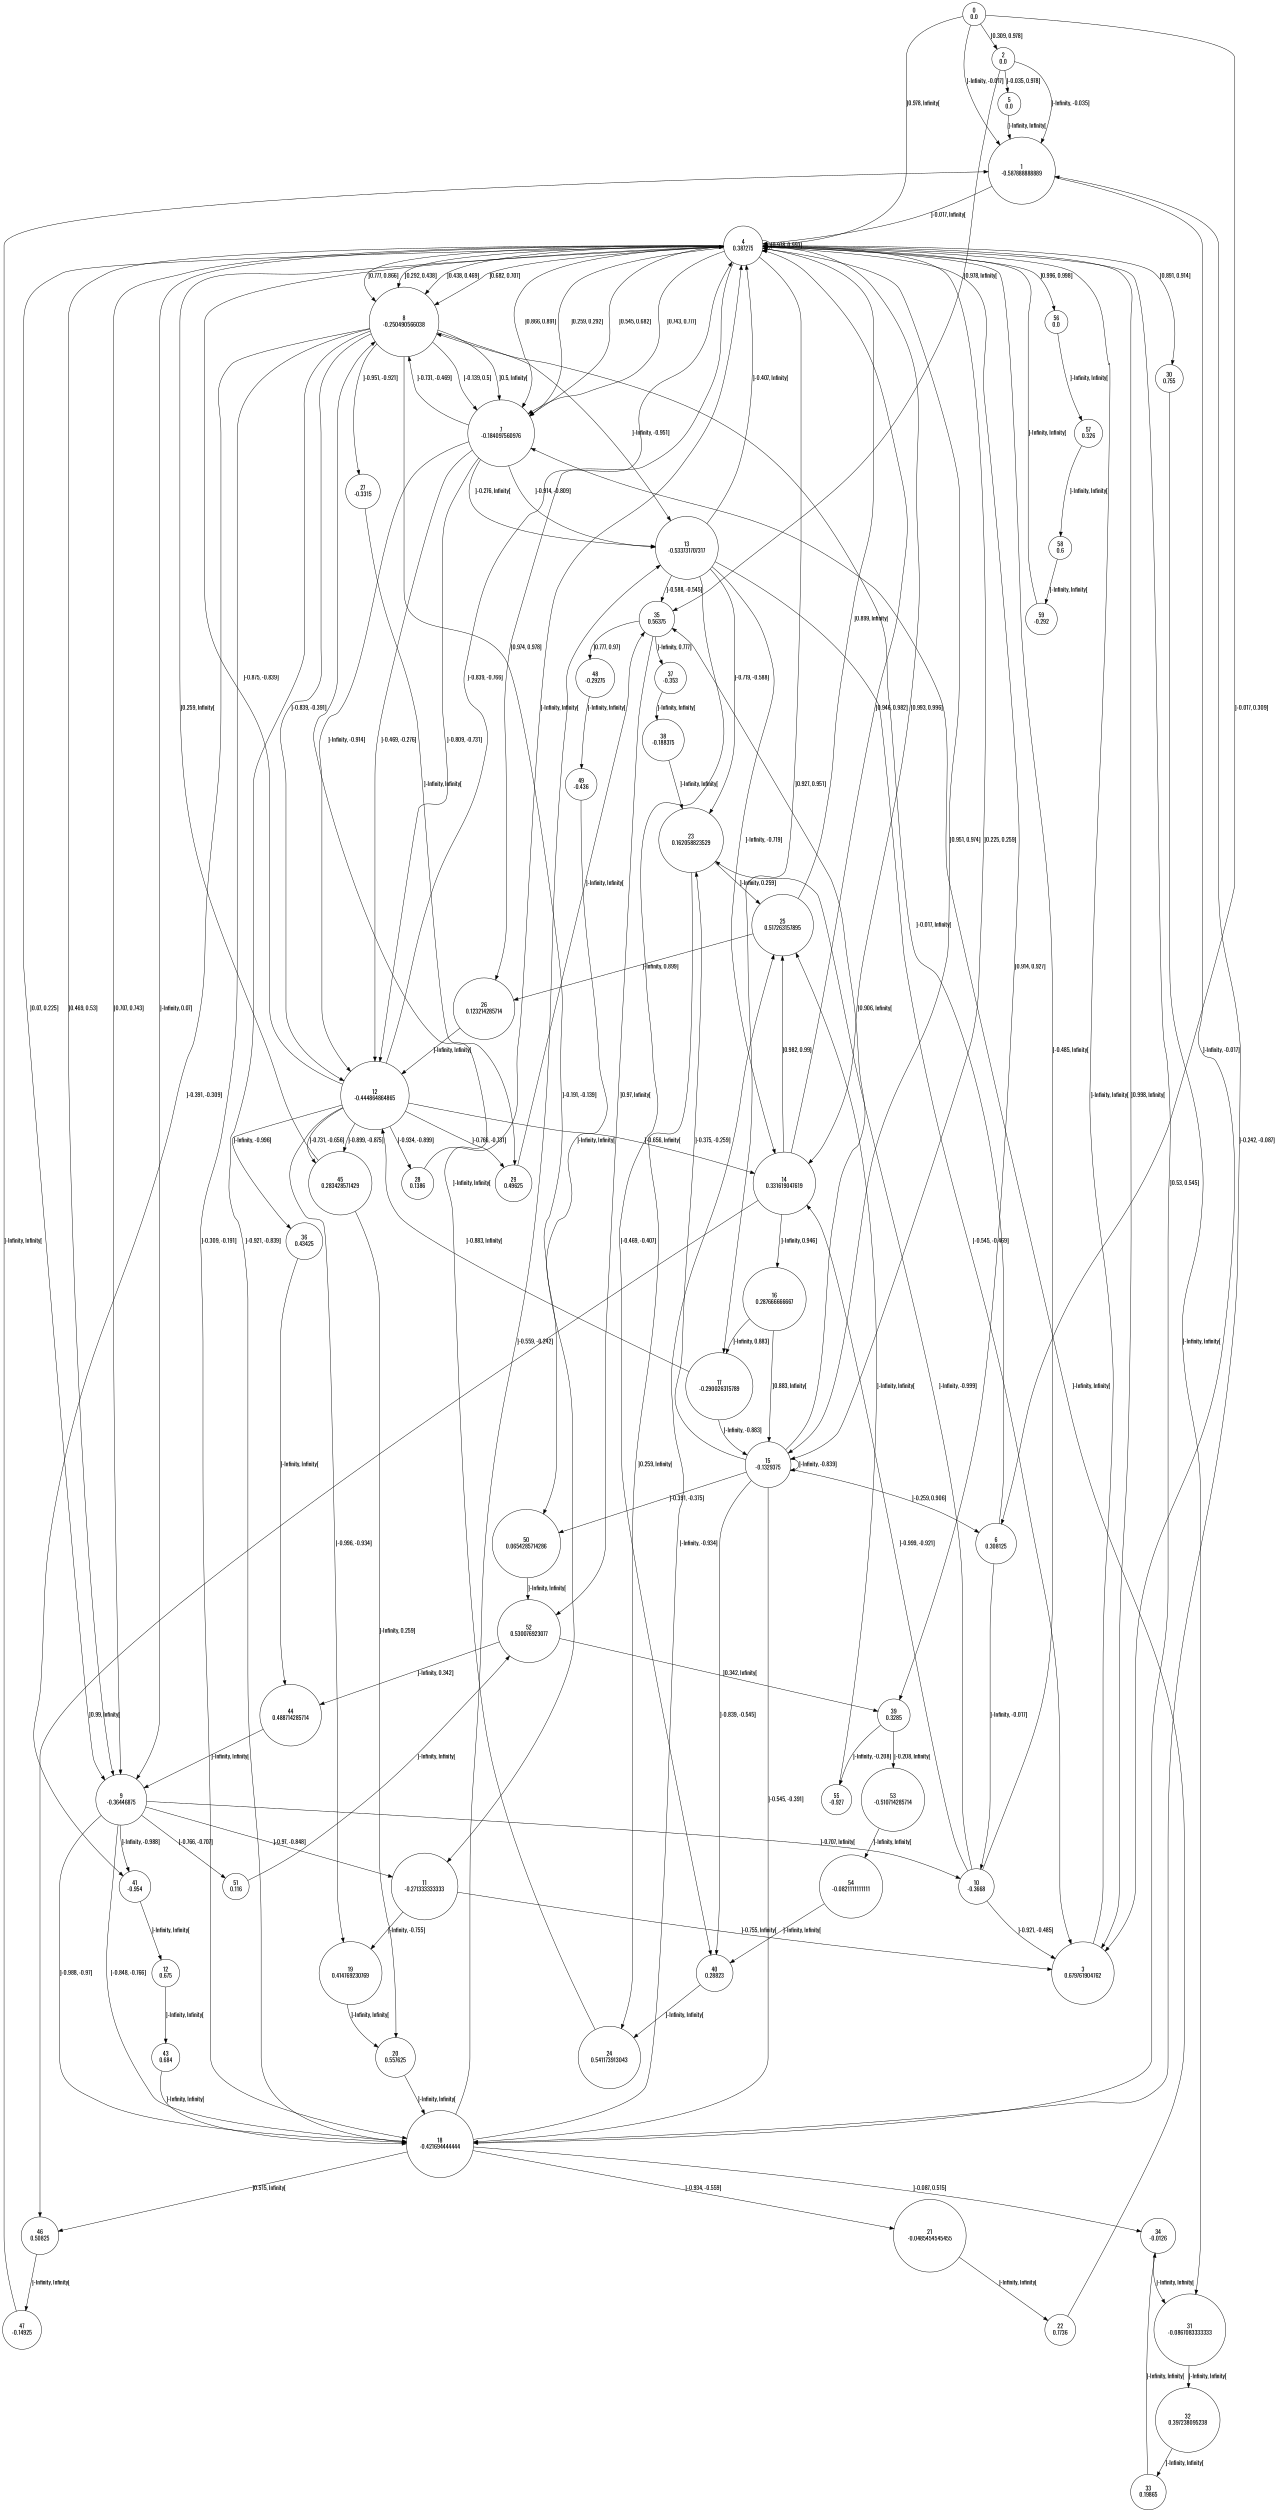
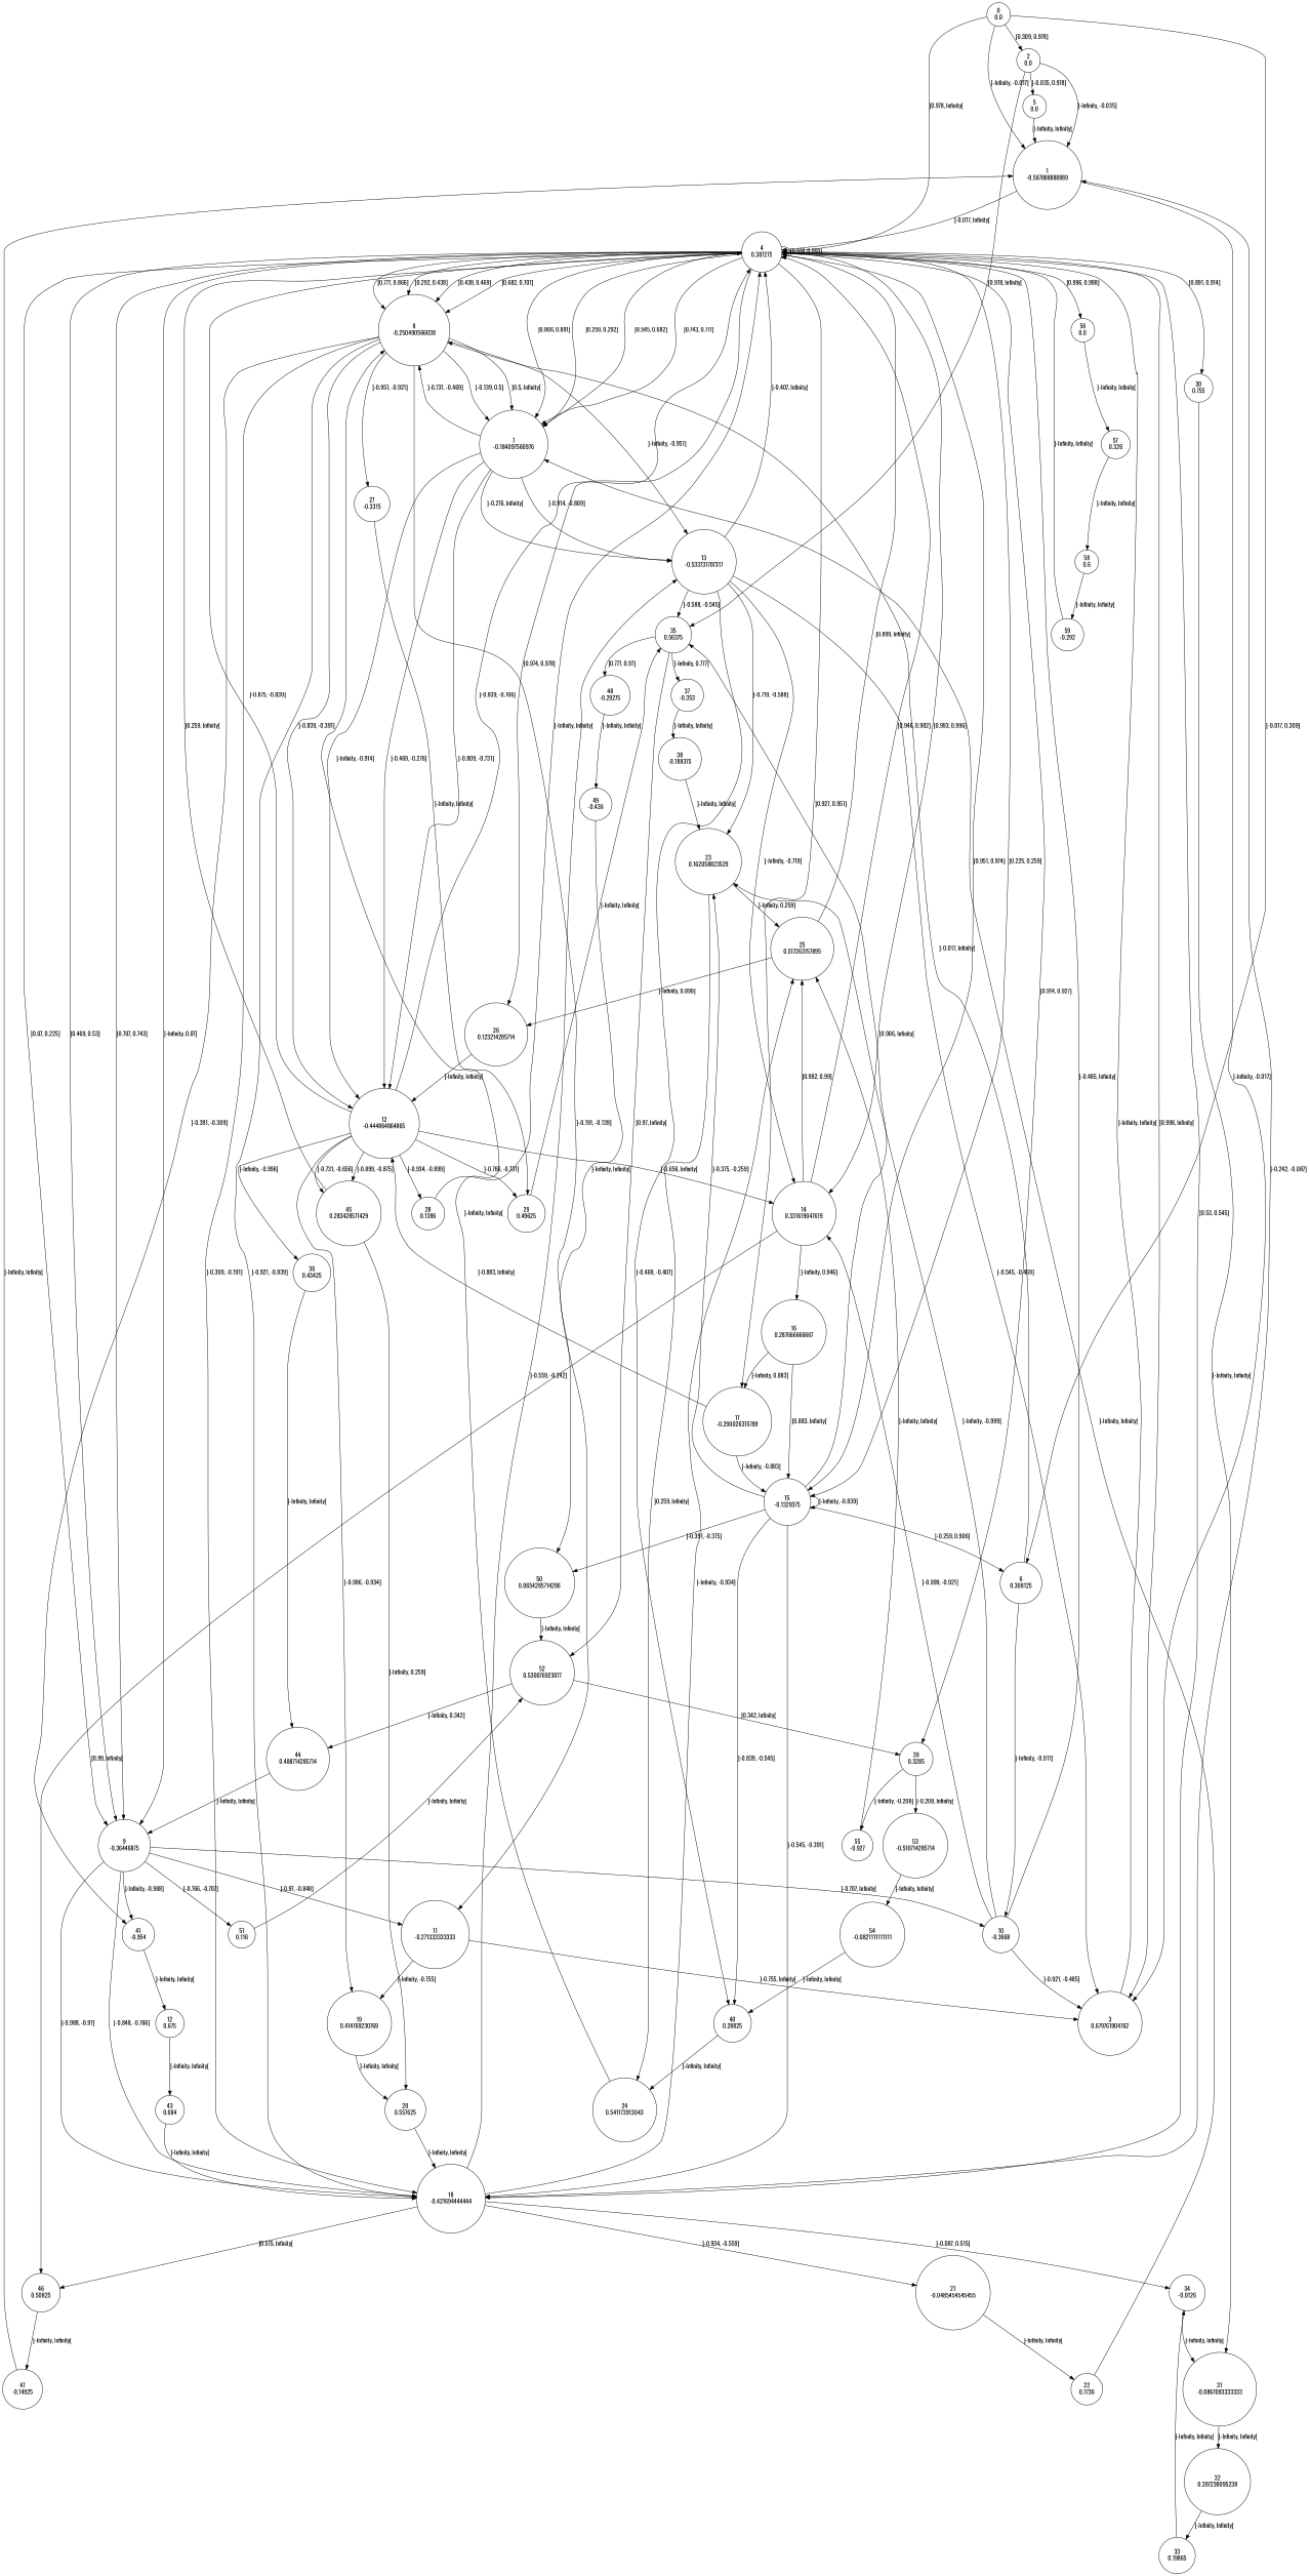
  digraph {
    fontname=Oswald
    node [fontname=Oswald shape=circle]
    edge [fontname=Oswald]
    n1 [label="0\n0.0"]
    n2 [label="1\n-0.587888888889"]
    n3 [label="6\n0.308125"]
    n4 [label="2\n0.0"]
    n5 [label="4\n0.387275"]
    n6 [label="3\n0.679761904762"]
    n7 [label="8\n-0.250490566038"]
    n8 [label="10\n-0.3668"]
    n9 [label="5\n0.0"]
    n10 [label="35\n0.56375"]
    n11 [label="9\n-0.36446875"]
    n12 [label="15\n-0.1329375"]
    n13 [label="7\n-0.184097560976"]
    n14 [label="18\n-0.421694444444"]
    n15 [label="30\n0.755"]
    n16 [label="39\n0.3285"]
    n17 [label="17\n-0.290026315789"]
    n18 [label="26\n0.123214285714"]
    n19 [label="14\n0.331619047619"]
    n20 [label="56\n0.0"]
    n21 [label="41\n-0.954"]
    n22 [label="11\n-0.271333333333"]
    n23 [label="12\n-0.444864864865"]
    n24 [label="13\n-0.533731707317"]
    n25 [label="27\n-0.3315"]
    n26 [label="23\n0.162058823529"]
    n27 [label="37\n-0.353"]
    n28 [label="48\n-0.29275"]
    n29 [label="52\n0.530076923077"]
    n30 [label="51\n0.116"]
-   n31 [label="40\n0.28823"]
+   n31 [label="40\n0.28825"]
    n32 [label="50\n0.0654285714286"]
    n33 [label="25\n0.517263157895"]
    n34 [label="46\n0.50825"]
    n35 [label="21\n-0.0485454545455"]
    n36 [label="34\n-0.0126"]
    n37 [label="31\n-0.0867083333333"]
    n38 [label="55\n-0.927"]
    n39 [label="53\n-0.510714285714"]
    n40 [label="16\n0.287666666667"]
    n41 [label="57\n0.326"]
    n42 [label="38\n-0.188375"]
    n43 [label="49\n-0.436"]
    n44 [label="44\n0.488714285714"]
    n45 [label="12\n0.675"]
    n46 [label="19\n0.414769230769"]
    n47 [label="24\n0.541173913043"]
    n48 [label="36\n0.43425"]
    n49 [label="28\n0.1386"]
    n50 [label="45\n0.283428571429"]
    n51 [label="29\n0.49625"]
    n52 [label="47\n-0.14925"]
    n53 [label="22\n0.7736"]
    n54 [label="32\n0.397238095238"]
    n55 [label="54\n-0.0821111111111"]
    n56 [label="58\n0.6"]
    n57 [label="20\n0.557625"]
    n58 [label="43\n0.684"]
    n59 [label="33\n0.19865"]
    n60 [label="59\n-0.292"]
    n1 -> n2 [label="]-Infinity, -0.017]"]
    n1 -> n3 [label="]-0.017, 0.309]"]
    n1 -> n4 [label="]0.309, 0.978]"]
    n1 -> n5 [label="]0.978, Infinity["]
    n2 -> n5 [label="]-0.017, Infinity["]
    n2 -> n6 [label="]-Infinity, -0.017]"]
    n3 -> n7 [label="]-0.017, Infinity["]
    n3 -> n8 [label="]-Infinity, -0.017]"]
    n4 -> n2 [label="]-Infinity, -0.035]"]
    n4 -> n9 [label="]-0.035, 0.978]"]
    n4 -> n10 [label="]0.978, Infinity["]
    n5 -> n5 [label="]0.978, 0.993]"]
    n5 -> n6 [label="]0.998, Infinity["]
    n5 -> n7 [label="]0.292, 0.438]"]
    n5 -> n7 [label="]0.438, 0.469]"]
    n5 -> n7 [label="]0.682, 0.707]"]
    n5 -> n7 [label="]0.777, 0.866]"]
    n5 -> n11 [label="]-Infinity, 0.07]"]
    n5 -> n11 [label="]0.07, 0.225]"]
    n5 -> n11 [label="]0.469, 0.53]"]
    n5 -> n11 [label="]0.707, 0.743]"]
    n5 -> n12 [label="]0.225, 0.259]"]
    n5 -> n12 [label="]0.951, 0.974]"]
    n5 -> n13 [label="]0.259, 0.292]"]
    n5 -> n13 [label="]0.545, 0.682]"]
    n5 -> n13 [label="]0.743, 0.777]"]
    n5 -> n13 [label="]0.866, 0.891]"]
    n5 -> n14 [label="]0.53, 0.545]"]
    n5 -> n15 [label="]0.891, 0.914]"]
    n5 -> n16 [label="]0.914, 0.927]"]
    n5 -> n17 [label="]0.927, 0.951]"]
    n5 -> n18 [label="]0.974, 0.978]"]
    n5 -> n19 [label="]0.993, 0.996]"]
    n5 -> n20 [label="]0.996, 0.998]"]
    n6 -> n5 [label="]-Infinity, Infinity["]
    n7 -> n13 [label="]-0.139, 0.5]"]
    n7 -> n13 [label="]0.5, Infinity["]
    n7 -> n14 [label="]-0.921, -0.839]"]
    n7 -> n14 [label="]-0.309, -0.191]"]
    n7 -> n21 [label="]-0.391, -0.309]"]
    n7 -> n22 [label="]-0.191, -0.139]"]
    n7 -> n23 [label="]-0.839, -0.391]"]
    n7 -> n24 [label="]-Infinity, -0.951]"]
    n7 -> n25 [label="]-0.951, -0.921]"]
    n8 -> n5 [label="]-0.485, Infinity["]
    n8 -> n6 [label="]-0.921, -0.485]"]
    n8 -> n19 [label="]-0.999, -0.921]"]
    n8 -> n26 [label="]-Infinity, -0.999]"]
    n9 -> n2 [label="]-Infinity, Infinity["]
    n10 -> n27 [label="]-Infinity, 0.777]"]
    n10 -> n28 [label="]0.777, 0.97]"]
    n10 -> n29 [label="]0.97, Infinity["]
    n11 -> n8 [label="]-0.707, Infinity["]
    n11 -> n14 [label="]-0.988, -0.97]"]
    n11 -> n14 [label="]-0.848, -0.766]"]
    n11 -> n21 [label="]-Infinity, -0.988]"]
    n11 -> n22 [label="]-0.97, -0.848]"]
    n11 -> n30 [label="]-0.766, -0.707]"]
    n12 -> n3 [label="]-0.259, 0.906]"]
    n12 -> n10 [label="]0.906, Infinity["]
    n12 -> n12 [label="]-Infinity, -0.839]"]
    n12 -> n14 [label="]-0.545, -0.391]"]
    n12 -> n26 [label="]-0.375, -0.259]"]
    n12 -> n31 [label="]-0.839, -0.545]"]
    n12 -> n32 [label="]-0.391, -0.375]"]
    n13 -> n7 [label="]-0.731, -0.469]"]
    n13 -> n23 [label="]-Infinity, -0.914]"]
    n13 -> n23 [label="]-0.809, -0.731]"]
    n13 -> n23 [label="]-0.469, -0.276]"]
    n13 -> n24 [label="]-0.914, -0.809]"]
    n13 -> n24 [label="]-0.276, Infinity["]
    n14 -> n2 [label="]-0.242, -0.087]"]
    n14 -> n24 [label="]-0.559, -0.242]"]
    n14 -> n33 [label="]-Infinity, -0.934]"]
    n14 -> n34 [label="]0.515, Infinity["]
    n14 -> n35 [label="]-0.934, -0.559]"]
    n14 -> n36 [label="]-0.087, 0.515]"]
    n15 -> n37 [label="]-Infinity, Infinity["]
    n16 -> n38 [label="]-Infinity, -0.208]"]
    n16 -> n39 [label="]-0.208, Infinity["]
    n17 -> n12 [label="]-Infinity, -0.883]"]
    n17 -> n23 [label="]-0.883, Infinity["]
    n18 -> n23 [label="]-Infinity, Infinity["]
    n19 -> n5 [label="]0.946, 0.982]"]
    n19 -> n33 [label="]0.982, 0.99]"]
    n19 -> n34 [label="]0.99, Infinity["]
    n19 -> n40 [label="]-Infinity, 0.946]"]
    n20 -> n41 [label="]-Infinity, Infinity["]
    n21 -> n45 [label="]-Infinity, Infinity["]
    n22 -> n6 [label="]-0.755, Infinity["]
    n22 -> n46 [label="]-Infinity, -0.755]"]
    n23 -> n5 [label="]-0.875, -0.839]"]
    n23 -> n5 [label="]-0.839, -0.766]"]
    n23 -> n19 [label="]-0.656, Infinity["]
    n23 -> n46 [label="]-0.996, -0.934]"]
    n23 -> n48 [label="]-Infinity, -0.996]"]
    n23 -> n49 [label="]-0.934, -0.899]"]
    n23 -> n50 [label="]-0.899, -0.875]"]
    n23 -> n50 [label="]-0.731, -0.656]"]
    n23 -> n51 [label="]-0.766, -0.731]"]
    n24 -> n5 [label="]-0.407, Infinity["]
    n24 -> n6 [label="]-0.545, -0.469]"]
    n24 -> n10 [label="]-0.588, -0.545]"]
    n24 -> n19 [label="]-Infinity, -0.719]"]
    n24 -> n26 [label="]-0.719, -0.588]"]
    n24 -> n31 [label="]-0.469, -0.407]"]
    n25 -> n51 [label="]-Infinity, Infinity["]
    n26 -> n33 [label="]-Infinity, 0.259]"]
    n26 -> n47 [label="]0.259, Infinity["]
    n27 -> n42 [label="]-Infinity, Infinity["]
    n28 -> n43 [label="]-Infinity, Infinity["]
    n29 -> n16 [label="]0.342, Infinity["]
    n29 -> n44 [label="]-Infinity, 0.342]"]
    n30 -> n29 [label="]-Infinity, Infinity["]
    n31 -> n47 [label="]-Infinity, Infinity["]
    n32 -> n29 [label="]-Infinity, Infinity["]
    n33 -> n5 [label="]0.899, Infinity["]
    n33 -> n18 [label="]-Infinity, 0.899]"]
    n34 -> n52 [label="]-Infinity, Infinity["]
    n35 -> n53 [label="]-Infinity, Infinity["]
    n36 -> n37 [label="]-Infinity, Infinity["]
    n37 -> n54 [label="]-Infinity, Infinity["]
    n38 -> n33 [label="]-Infinity, Infinity["]
    n39 -> n55 [label="]-Infinity, Infinity["]
    n40 -> n12 [label="]0.883, Infinity["]
    n40 -> n17 [label="]-Infinity, 0.883]"]
    n41 -> n56 [label="]-Infinity, Infinity["]
    n42 -> n26 [label="]-Infinity, Infinity["]
    n43 -> n32 [label="]-Infinity, Infinity["]
    n44 -> n11 [label="]-Infinity, Infinity["]
    n45 -> n58 [label="]-Infinity, Infinity["]
    n46 -> n57 [label="]-Infinity, Infinity["]
    n47 -> n7 [label="]-Infinity, Infinity["]
    n48 -> n44 [label="]-Infinity, Infinity["]
    n49 -> n5 [label="]-Infinity, Infinity["]
    n50 -> n5 [label="]0.259, Infinity["]
    n50 -> n57 [label="]-Infinity, 0.259]"]
    n51 -> n10 [label="]-Infinity, Infinity["]
    n52 -> n2 [label="]-Infinity, Infinity["]
    n53 -> n13 [label="]-Infinity, Infinity["]
    n54 -> n59 [label="]-Infinity, Infinity["]
    n55 -> n31 [label="]-Infinity, Infinity["]
    n56 -> n60 [label="]-Infinity, Infinity["]
    n57 -> n14 [label="]-Infinity, Infinity["]
    n58 -> n14 [label="]-Infinity, Infinity["]
    n59 -> n36 [label="]-Infinity, Infinity["]
    n60 -> n5 [label="]-Infinity, Infinity["]
  }
